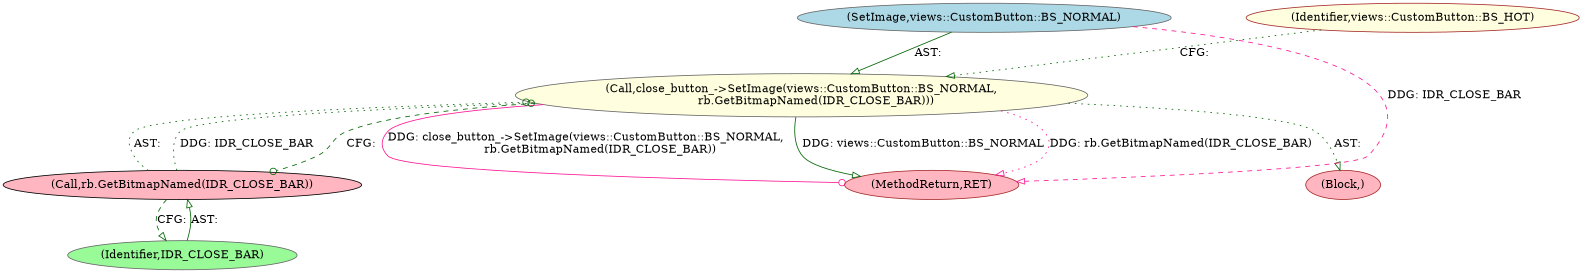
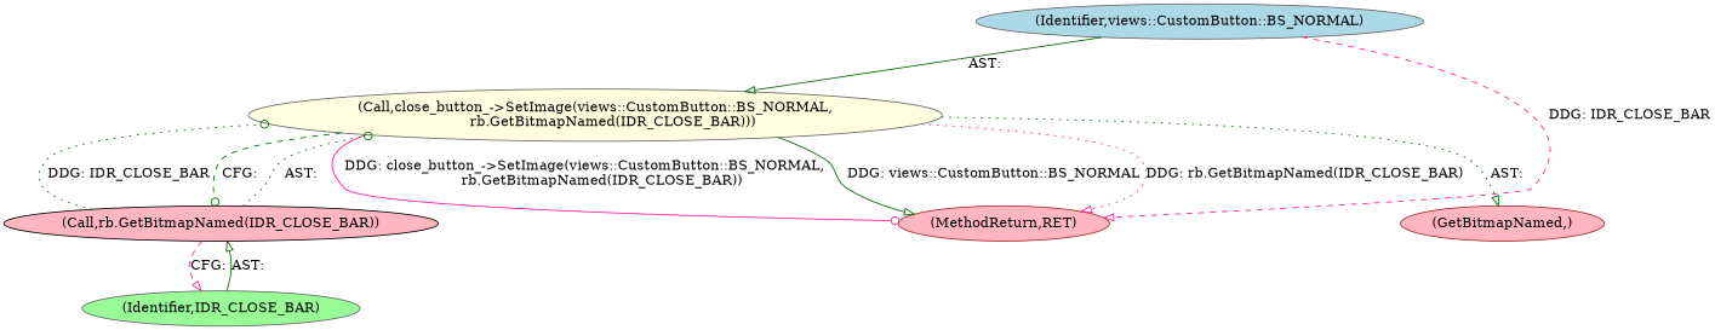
  digraph {
    node [color=gray40 fillcolor=lightpink style=filled]
    edge [arrowhead=onormal color=darkgreen style=dotted]
    n1 [fillcolor=lightyellow label="(Call,close_button_->SetImage(views::CustomButton::BS_NORMAL,\n        rb.GetBitmapNamed(IDR_CLOSE_BAR)))"]
    n2 [color=black label="(Call,rb.GetBitmapNamed(IDR_CLOSE_BAR))"]
    n3 [color=brown label="(MethodReturn,RET)"]
-   n4 [color=brown label="(Block,)"]
+   n4 [color=brown label="(GetBitmapNamed,)"]
    n5 [fillcolor=palegreen label="(Identifier,IDR_CLOSE_BAR)"]
-   n6 [fillcolor=lightblue label="(SetImage,views::CustomButton::BS_NORMAL)"]
-   n7 [color=brown fillcolor=lightyellow label="(Identifier,views::CustomButton::BS_HOT)"]
+   n6 [fillcolor=lightblue label="(Identifier,views::CustomButton::BS_NORMAL)"]
    n1 -> n2 [arrowhead=odot label="CFG: " style=dashed]
    n1 -> n3 [arrowhead=odot color=deeppink label="DDG: close_button_->SetImage(views::CustomButton::BS_NORMAL,\n        rb.GetBitmapNamed(IDR_CLOSE_BAR))" style=solid]
    n1 -> n3 [label="DDG: views::CustomButton::BS_NORMAL" style=solid]
    n1 -> n3 [color=deeppink label="DDG: rb.GetBitmapNamed(IDR_CLOSE_BAR)"]
    n1 -> n4 [label="AST: "]
    n2 -> n1 [arrowhead=odot label="AST: "]
    n2 -> n1 [arrowhead=odot label="DDG: IDR_CLOSE_BAR"]
-   n2 -> n5 [label="CFG: " style=dashed]
+   n2 -> n5 [color=deeppink label="CFG: " style=dashed]
    n5 -> n2 [label="AST: " style=solid]
    n6 -> n1 [label="AST: " style=solid]
    n6 -> n3 [color=deeppink label="DDG: IDR_CLOSE_BAR" style=dashed]
-   n7 -> n1 [label="CFG: "]
  }
